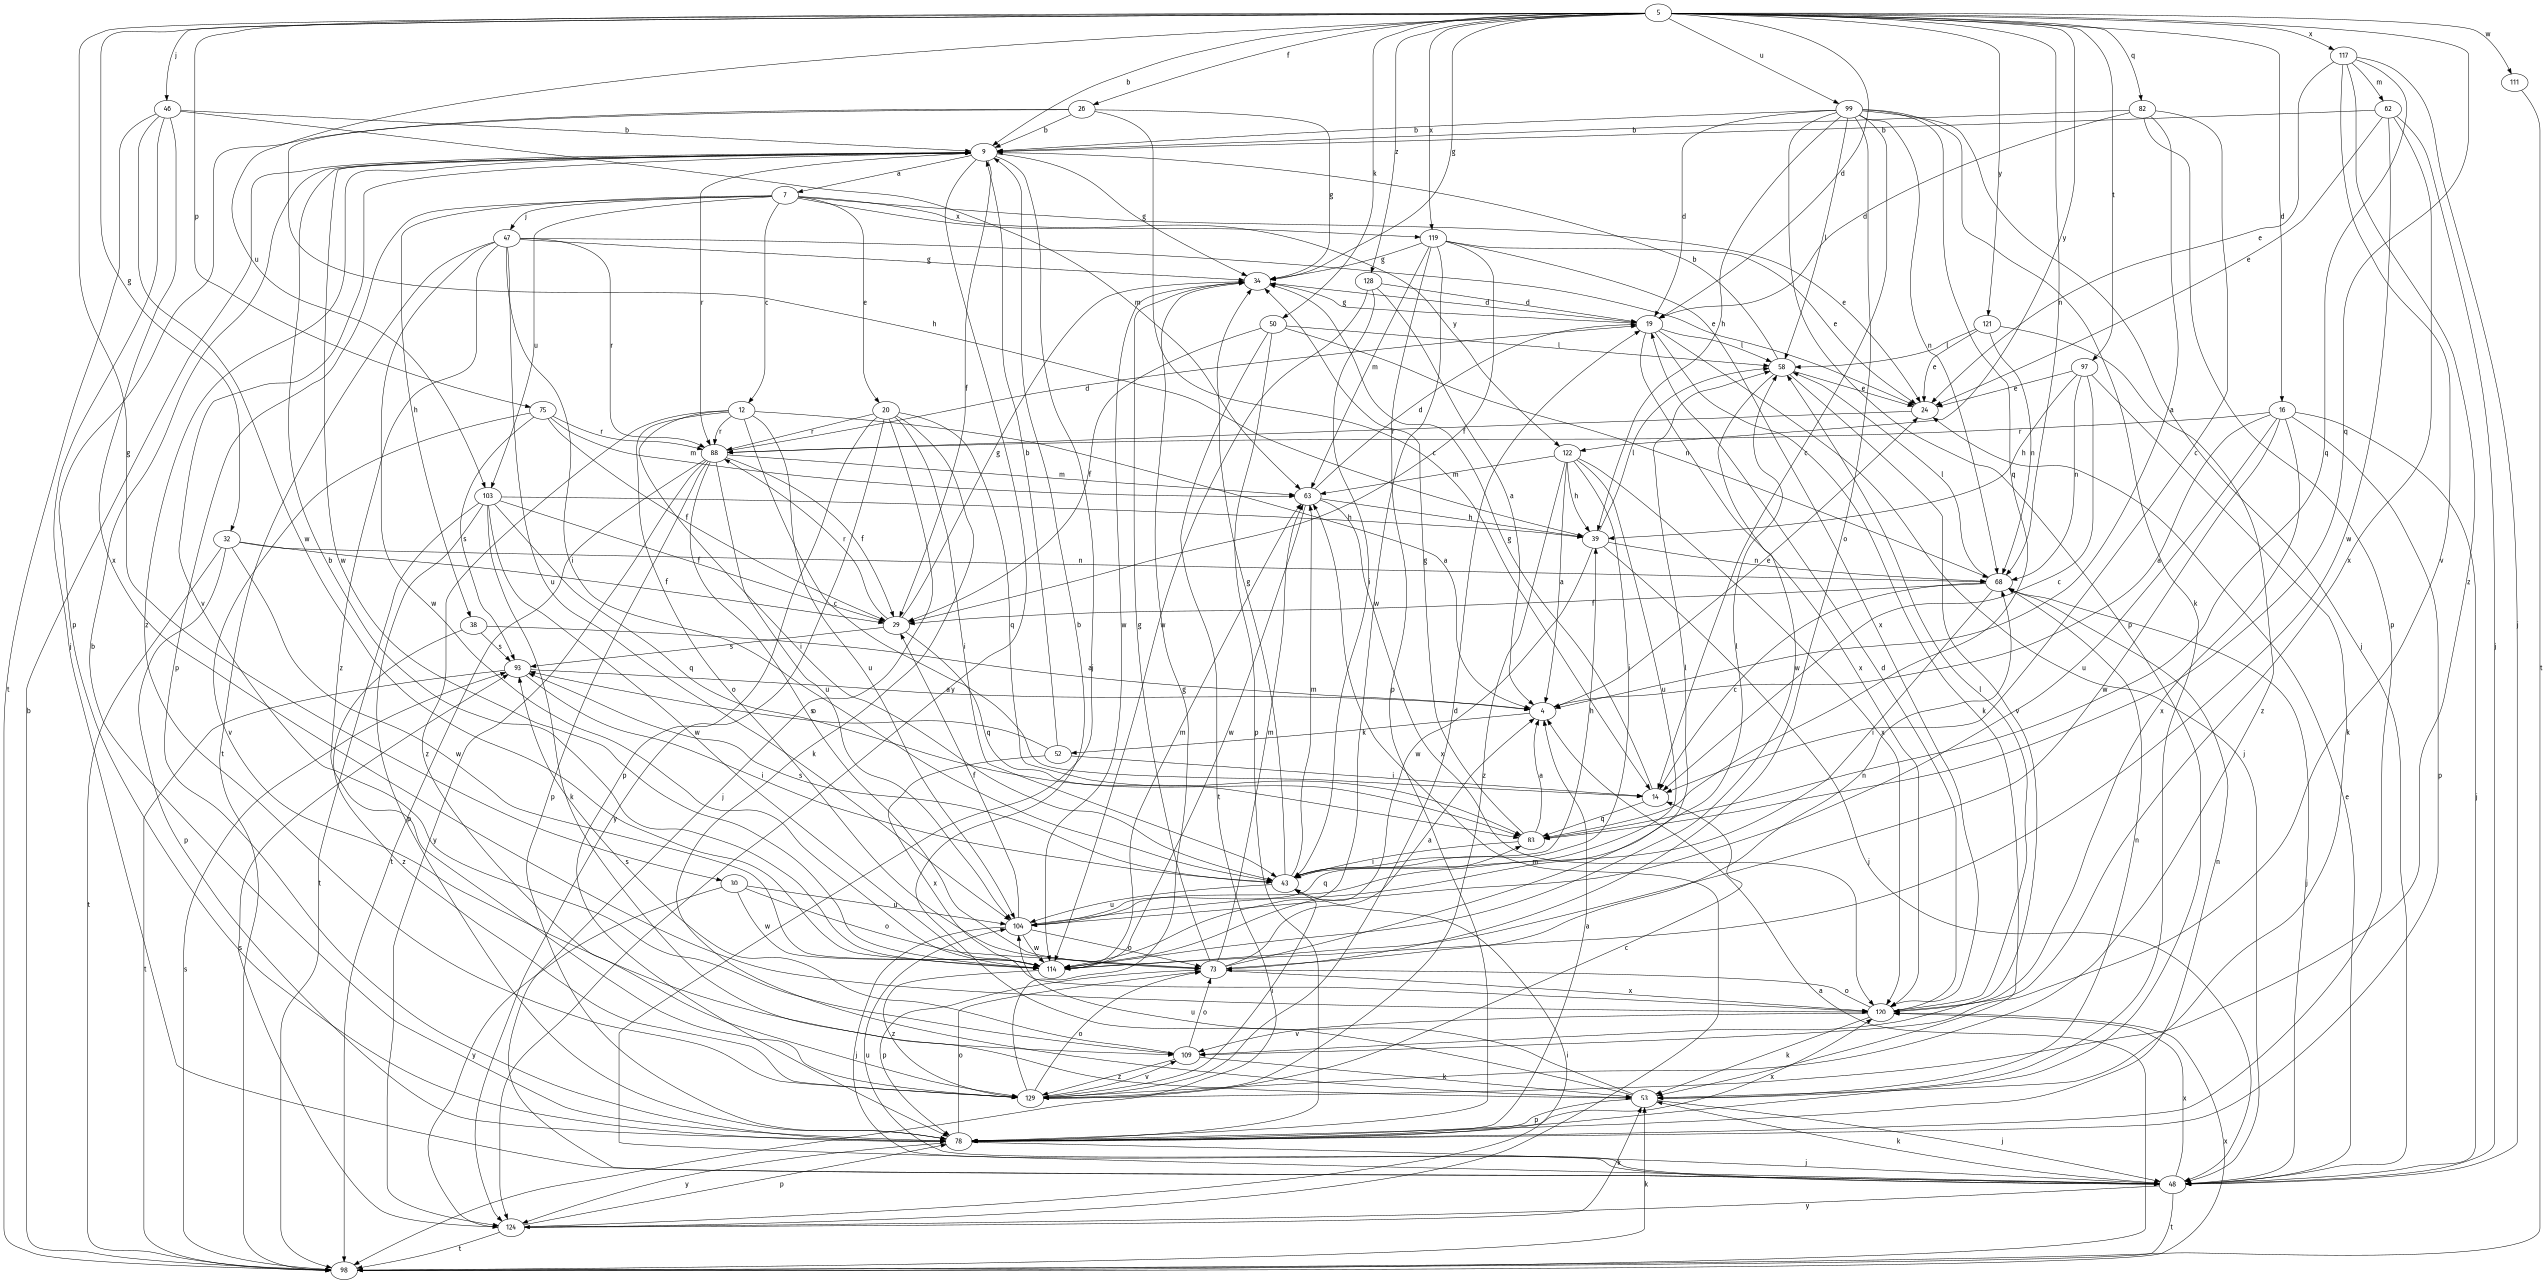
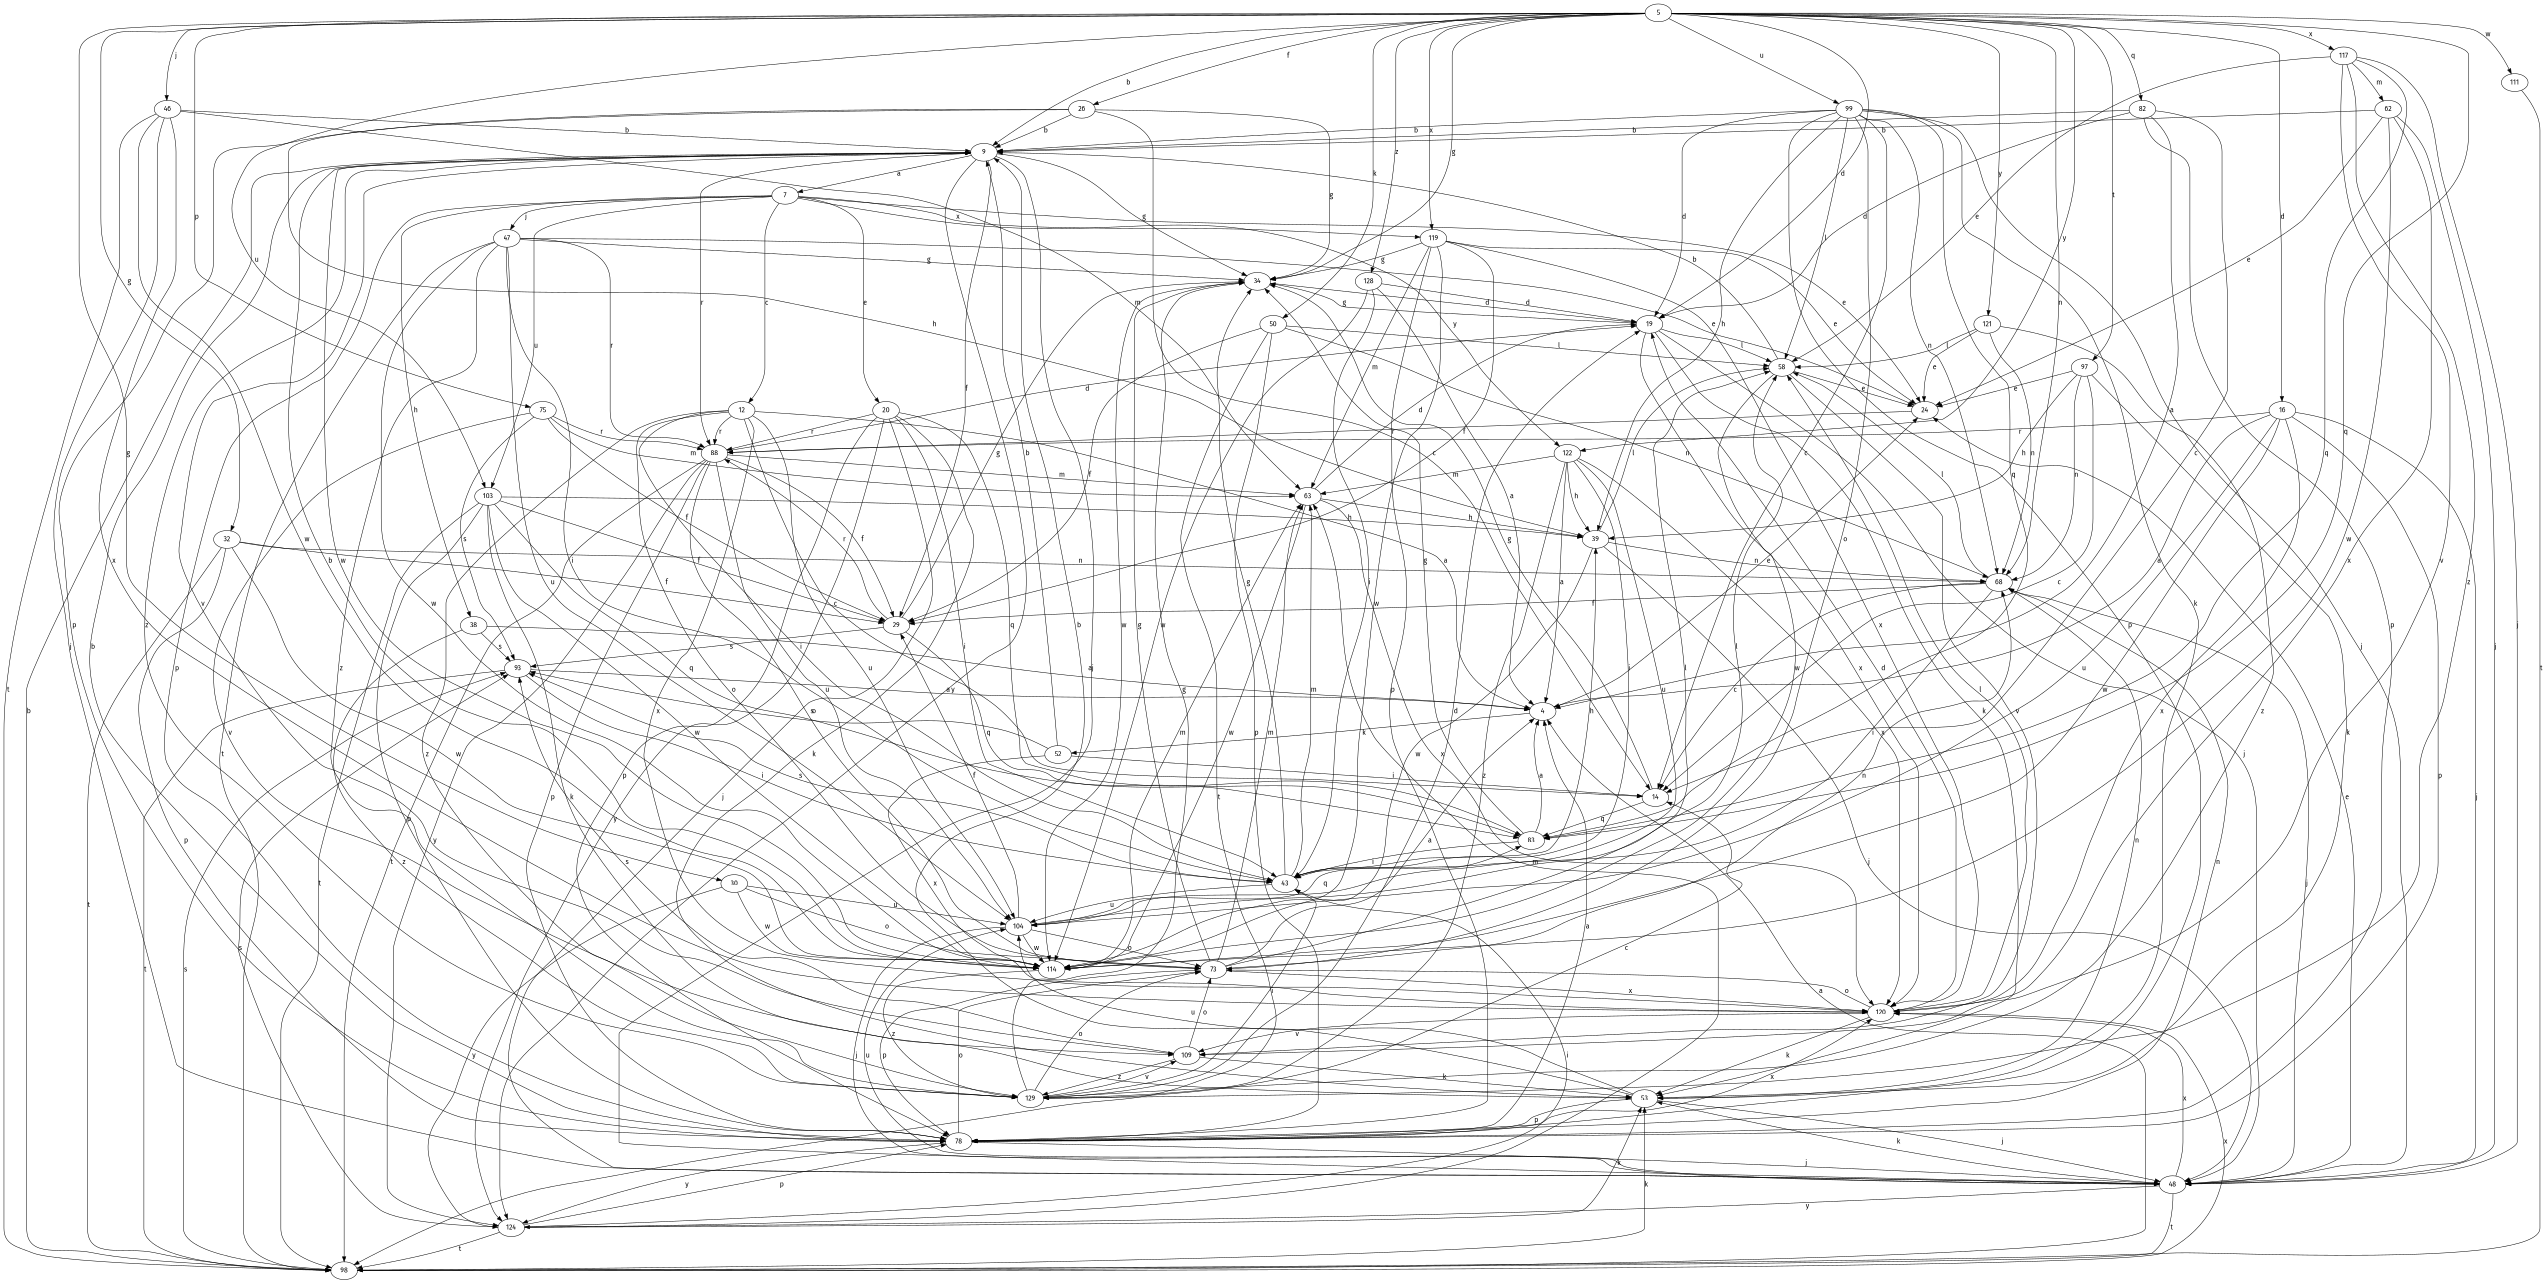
  strict digraph {
    fontname="Fira Sans"
    node [fontname="Fira Sans"]
    edge [fontname="Fira Sans"]
    n1 [label=5]
    9
    16
    19
    26
    30
    32
    34
    46
    50
    68
    75
    82
    83
    97
    99
    103
    111
    117
    119
    121
    122
    128
    n24 [label=7]
    29
    48
    88
    109
    114
    124
    129
    78
    4
    104
    120
    53
    58
    14
    39
    73
    98
    63
    43
    93
    24
    62
    12
    20
    38
    47
    52
    n1 -> 9 [label=b]
    n1 -> 16 [label=d]
    n1 -> 19 [label=d]
    n1 -> 26 [label=f]
    n1 -> 30 [label=g]
    n1 -> 32 [label=g]
    n1 -> 34 [label=g]
    n1 -> 46 [label=j]
    n1 -> 50 [label=k]
    n1 -> 68 [label=n]
    n1 -> 75 [label=p]
    n1 -> 82 [label=q]
    n1 -> 83 [label=q]
    n1 -> 97 [label=t]
    n1 -> 99 [label=u]
    n1 -> 103 [label=u]
    n1 -> 111 [label=w]
    n1 -> 117 [label=x]
    n1 -> 119 [label=x]
    n1 -> 121 [label=y]
    n1 -> 122 [label=y]
    n1 -> 128 [label=z]
    9 -> 34 [label=g]
    9 -> n24 [label=a]
    9 -> 29 [label=f]
    9 -> 48 [label=j]
    9 -> 88 [label=r]
    9 -> 109 [label=v]
    9 -> 114 [label=w]
    9 -> 124 [label=y]
    9 -> 129 [label=z]
    16 -> 48 [label=j]
    16 -> 88 [label=r]
    16 -> 114 [label=w]
    16 -> 78 [label=p]
    16 -> 4 [label=a]
    16 -> 104 [label=u]
    16 -> 120 [label=x]
    19 -> 34 [label=g]
    19 -> 48 [label=j]
    19 -> 120 [label=x]
    19 -> 53 [label=k]
    19 -> 58 [label=l]
    26 -> 9 [label=b]
    26 -> 34 [label=g]
    26 -> 78 [label=p]
    26 -> 14 [label=c]
    26 -> 39 [label=h]
    30 -> 114 [label=w]
    30 -> 124 [label=y]
    30 -> 104 [label=u]
    30 -> 73 [label=o]
    32 -> 68 [label=n]
    32 -> 29 [label=f]
    32 -> 114 [label=w]
    32 -> 78 [label=p]
    32 -> 98 [label=t]
    34 -> 19 [label=d]
    34 -> 114 [label=w]
    46 -> 9 [label=b]
    46 -> 48 [label=j]
    46 -> 114 [label=w]
    46 -> 120 [label=x]
    46 -> 98 [label=t]
    46 -> 63 [label=m]
    50 -> 68 [label=n]
    50 -> 29 [label=f]
    50 -> 78 [label=p]
    50 -> 58 [label=l]
    50 -> 98 [label=t]
    68 -> 29 [label=f]
    68 -> 48 [label=j]
    68 -> 58 [label=l]
    68 -> 14 [label=c]
    68 -> 43 [label=i]
    75 -> 29 [label=f]
    75 -> 88 [label=r]
    75 -> 109 [label=v]
    75 -> 63 [label=m]
    75 -> 93 [label=s]
    82 -> 9 [label=b]
    82 -> 19 [label=d]
    82 -> 78 [label=p]
    82 -> 4 [label=a]
    82 -> 14 [label=c]
    83 -> 34 [label=g]
    83 -> 4 [label=a]
    83 -> 43 [label=i]
    97 -> 68 [label=n]
    97 -> 53 [label=k]
    97 -> 14 [label=c]
    97 -> 39 [label=h]
    97 -> 24 [label=e]
    99 -> 9 [label=b]
    99 -> 19 [label=d]
    99 -> 68 [label=n]
    99 -> 83 [label=q]
    99 -> 48 [label=j]
    99 -> 78 [label=p]
    99 -> 53 [label=k]
    99 -> 58 [label=l]
    99 -> 14 [label=c]
    99 -> 39 [label=h]
    99 -> 73 [label=o]
    103 -> 83 [label=q]
    103 -> 29 [label=f]
    103 -> 114 [label=w]
    103 -> 78 [label=p]
    103 -> 53 [label=k]
    103 -> 39 [label=h]
    103 -> 98 [label=t]
    111 -> 98 [label=t]
    117 -> 83 [label=q]
    117 -> 48 [label=j]
    117 -> 109 [label=v]
    117 -> 129 [label=z]
-   117 -> 24 [label=e]
+   117 -> 58 [label=e]
    117 -> 62 [label=m]
    119 -> 34 [label=g]
    119 -> 29 [label=f]
    119 -> 114 [label=w]
    119 -> 78 [label=p]
    119 -> 120 [label=x]
    119 -> 63 [label=m]
    119 -> 24 [label=e]
    121 -> 68 [label=n]
    121 -> 129 [label=z]
    121 -> 58 [label=l]
    121 -> 24 [label=e]
    122 -> 129 [label=z]
    122 -> 4 [label=a]
    122 -> 104 [label=u]
    122 -> 120 [label=x]
    122 -> 39 [label=h]
    122 -> 63 [label=m]
    122 -> 43 [label=i]
    128 -> 19 [label=d]
    128 -> 114 [label=w]
    128 -> 4 [label=a]
    128 -> 43 [label=i]
    n24 -> 103 [label=u]
    n24 -> 119 [label=x]
    n24 -> 122 [label=y]
    n24 -> 78 [label=p]
    n24 -> 24 [label=e]
    n24 -> 12 [label=c]
    n24 -> 20 [label=e]
    n24 -> 38 [label=h]
    n24 -> 47 [label=j]
    29 -> 34 [label=g]
    29 -> 83 [label=q]
    29 -> 88 [label=r]
    29 -> 93 [label=s]
    48 -> 124 [label=y]
    48 -> 104 [label=u]
    48 -> 120 [label=x]
    48 -> 53 [label=k]
    48 -> 98 [label=t]
    48 -> 24 [label=e]
    88 -> 19 [label=d]
    88 -> 29 [label=f]
    88 -> 124 [label=y]
    88 -> 78 [label=p]
    88 -> 104 [label=u]
    88 -> 73 [label=o]
    88 -> 98 [label=t]
    88 -> 63 [label=m]
    109 -> 129 [label=z]
    109 -> 53 [label=k]
    109 -> 73 [label=o]
    109 -> 93 [label=s]
    114 -> 9 [label=b]
    114 -> 129 [label=z]
    114 -> 63 [label=m]
    124 -> 78 [label=p]
    124 -> 53 [label=k]
    124 -> 98 [label=t]
    124 -> 63 [label=m]
    124 -> 43 [label=i]
    124 -> 93 [label=s]
    129 -> 19 [label=d]
    129 -> 34 [label=g]
    129 -> 109 [label=v]
    129 -> 14 [label=c]
    129 -> 73 [label=o]
    129 -> 43 [label=i]
    78 -> 9 [label=b]
    78 -> 68 [label=n]
    78 -> 48 [label=j]
    78 -> 124 [label=y]
    78 -> 4 [label=a]
    78 -> 120 [label=x]
    78 -> 73 [label=o]
    4 -> 24 [label=e]
    4 -> 52 [label=k]
    104 -> 83 [label=q]
    104 -> 29 [label=f]
    104 -> 48 [label=j]
    104 -> 114 [label=w]
    104 -> 58 [label=l]
    104 -> 73 [label=o]
    120 -> 19 [label=d]
    120 -> 109 [label=v]
    120 -> 53 [label=k]
    120 -> 58 [label=l]
    120 -> 73 [label=o]
    53 -> 9 [label=b]
    53 -> 68 [label=n]
    53 -> 48 [label=j]
    53 -> 78 [label=p]
    53 -> 104 [label=u]
    58 -> 9 [label=b]
    58 -> 109 [label=v]
    58 -> 114 [label=w]
    58 -> 24 [label=e]
    14 -> 34 [label=g]
    14 -> 83 [label=q]
    39 -> 68 [label=n]
    39 -> 48 [label=j]
    39 -> 114 [label=w]
    39 -> 58 [label=l]
    73 -> 34 [label=g]
    73 -> 68 [label=n]
    73 -> 78 [label=p]
    73 -> 4 [label=a]
    73 -> 120 [label=x]
    73 -> 58 [label=l]
    73 -> 63 [label=m]
    98 -> 9 [label=b]
    98 -> 4 [label=a]
    98 -> 120 [label=x]
    98 -> 53 [label=k]
    98 -> 93 [label=s]
    63 -> 19 [label=d]
    63 -> 114 [label=w]
    63 -> 120 [label=x]
    63 -> 39 [label=h]
    43 -> 34 [label=g]
    43 -> 104 [label=u]
    43 -> 39 [label=h]
    43 -> 63 [label=m]
    43 -> 93 [label=s]
    93 -> 4 [label=a]
    93 -> 98 [label=t]
    93 -> 43 [label=i]
    24 -> 88 [label=r]
    62 -> 9 [label=b]
    62 -> 48 [label=j]
    62 -> 114 [label=w]
    62 -> 120 [label=x]
    62 -> 24 [label=e]
    12 -> 88 [label=r]
    12 -> 129 [label=z]
    12 -> 4 [label=a]
    12 -> 104 [label=u]
+   12 -> 120 [label=x]
    12 -> 14 [label=c]
    12 -> 73 [label=o]
    12 -> 43 [label=i]
    20 -> 83 [label=q]
    20 -> 48 [label=j]
    20 -> 88 [label=r]
    20 -> 124 [label=y]
    20 -> 78 [label=p]
    20 -> 53 [label=k]
    20 -> 43 [label=i]
    38 -> 129 [label=z]
    38 -> 4 [label=a]
    38 -> 93 [label=s]
    47 -> 34 [label=g]
    47 -> 88 [label=r]
    47 -> 114 [label=w]
    47 -> 129 [label=z]
    47 -> 104 [label=u]
    47 -> 98 [label=t]
    47 -> 43 [label=i]
    47 -> 24 [label=e]
    52 -> 9 [label=b]
    52 -> 120 [label=x]
    52 -> 14 [label=i]
    52 -> 93 [label=s]
  }
